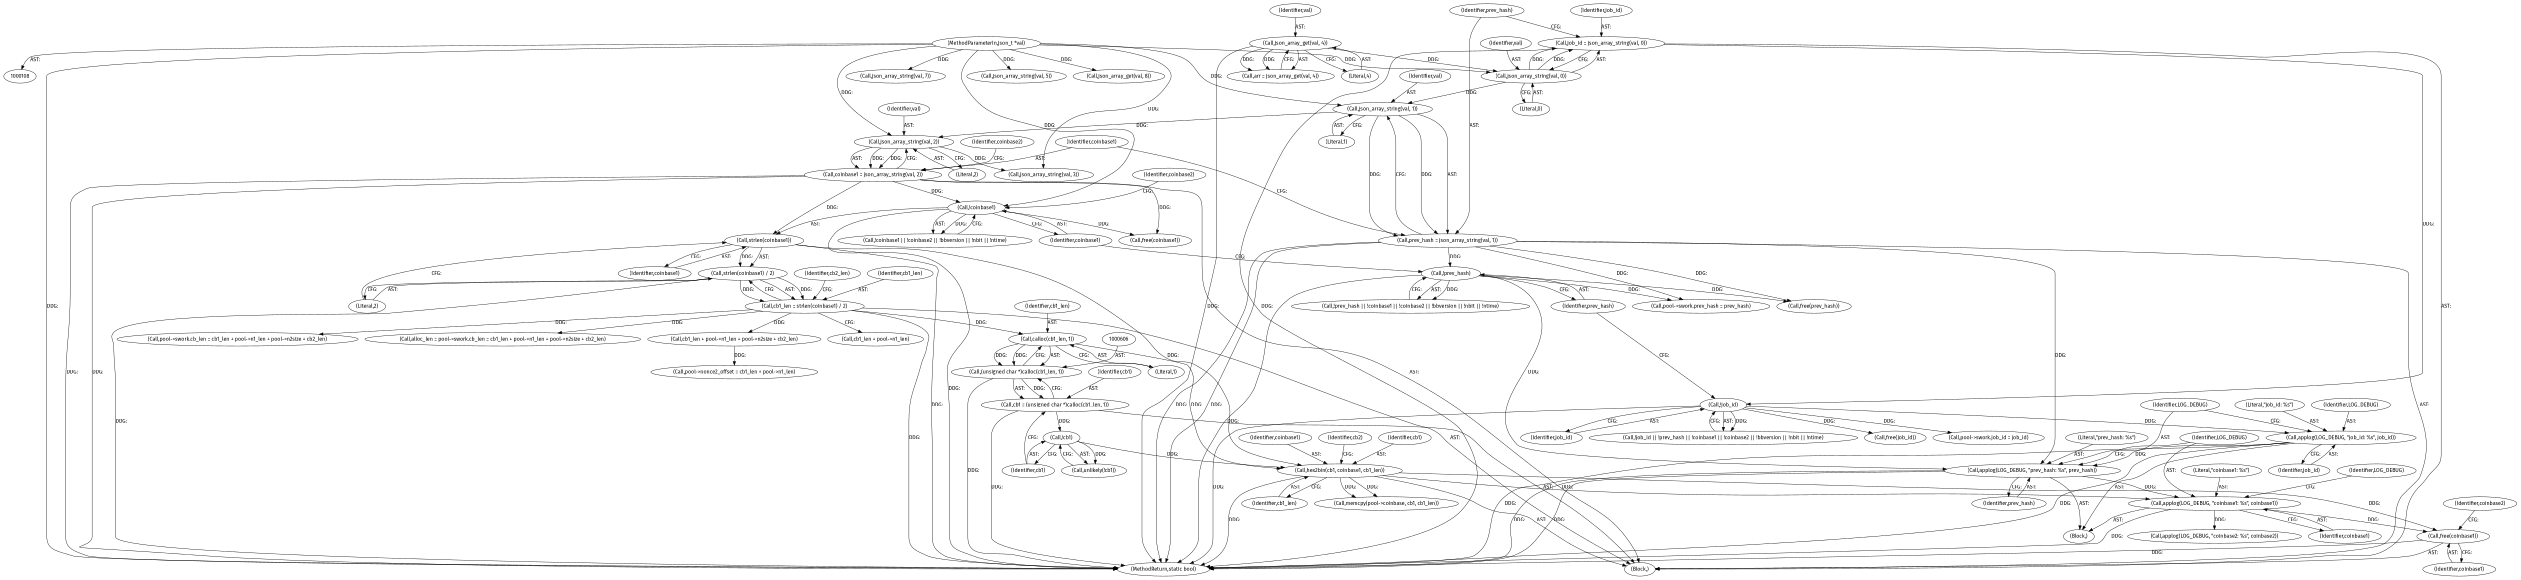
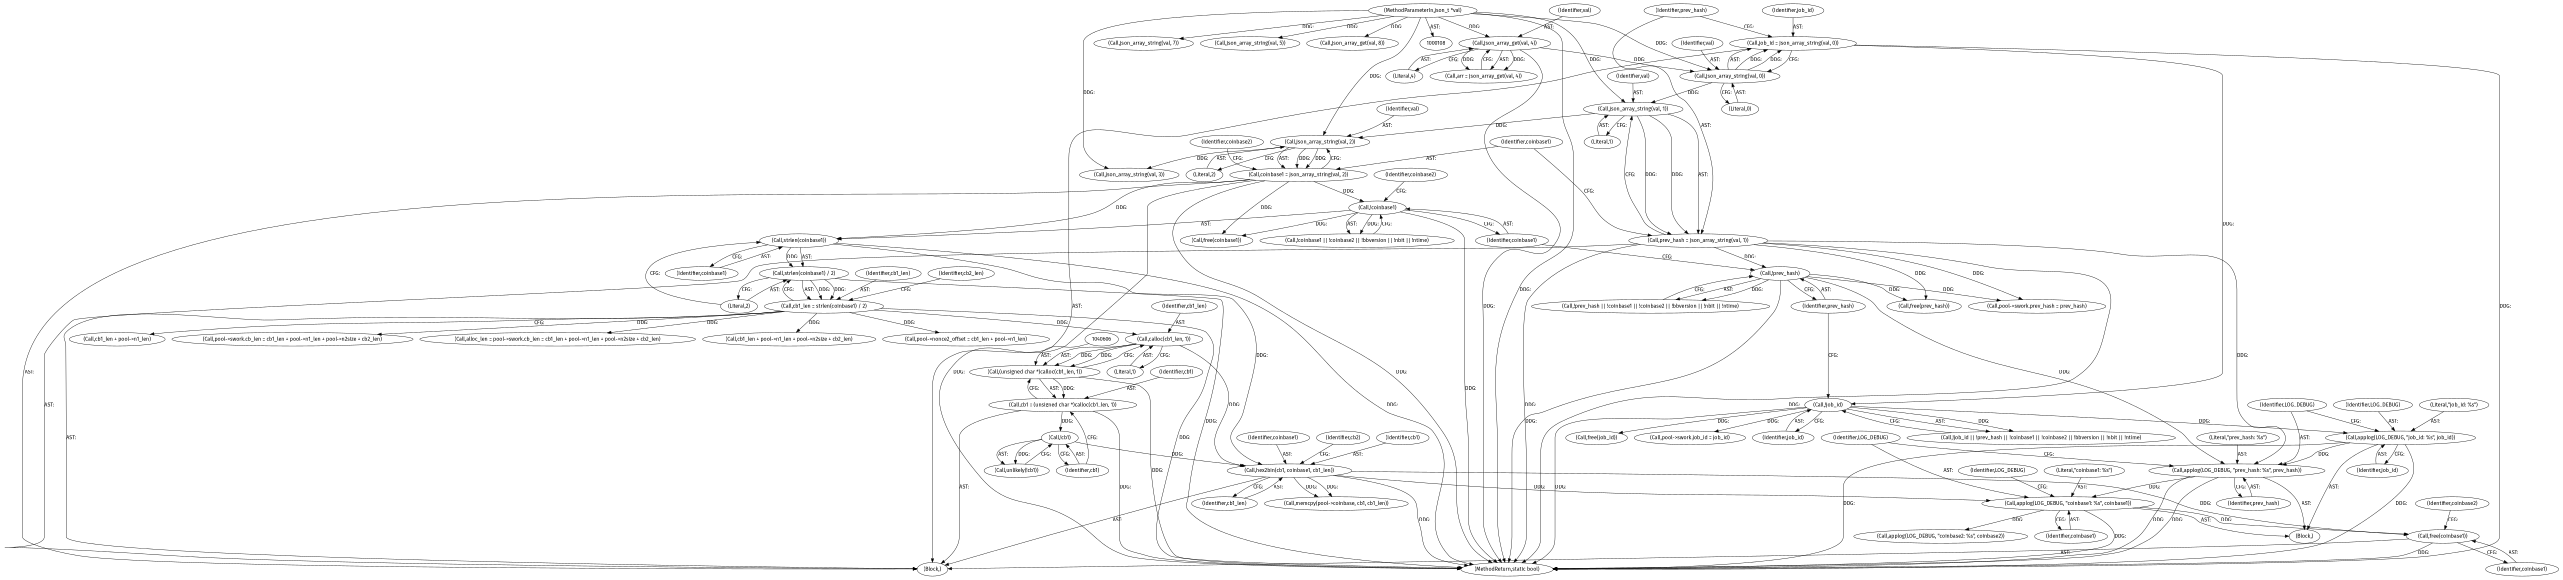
  digraph {
    fontname="Fira Sans"
    node [fontname="Fira Sans"]
    edge [fontname="Fira Sans"]
    n1 [label="(Call,free(coinbase1))"]
    n2 [label="(Identifier,coinbase1)"]
    n3 [label="(Block,)"]
    n4 [label="(MethodReturn,static bool)"]
    n5 [label="(Call,applog(LOG_DEBUG, \"coinbase1: %s\", coinbase1))"]
    n6 [label="(Call,applog(LOG_DEBUG, \"coinbase2: %s\", coinbase2))"]
    n7 [label="(Identifier,coinbase1)"]
    n8 [label="(Block,)"]
    n9 [label="(Call,applog(LOG_DEBUG, \"prev_hash: %s\", prev_hash))"]
    n10 [label="(Identifier,prev_hash)"]
    n11 [label="(Call,applog(LOG_DEBUG, \"job_id: %s\", job_id))"]
    n12 [label="(Identifier,job_id)"]
    n13 [label="(Call,!job_id)"]
    n14 [label="(Call,pool->swork.job_id = job_id)"]
    n15 [label="(Identifier,job_id)"]
    n16 [label="(Call,!job_id || !prev_hash || !coinbase1 || !coinbase2 || !bbversion || !nbit || !ntime)"]
    n17 [label="(Call,free(job_id))"]
    n18 [label="(Call,job_id = json_array_string(val, 0))"]
    n19 [label="(Call,json_array_string(val, 0))"]
    n20 [label="(Call,json_array_string(val, 1))"]
    n21 [label="(Literal,0)"]
    n22 [label="(Call,json_array_string(val, 2))"]
    n23 [label="(Call,prev_hash = json_array_string(val, 1))"]
    n24 [label="(Literal,1)"]
    n25 [label="(Call,json_array_get(val, 4))"]
    n26 [label="(Call,arr = json_array_get(val, 4))"]
    n27 [label="(Literal,4)"]
    n28 [label="(MethodParameterIn,json_t *val)"]
    n29 [label="(Call,json_array_string(val, 7))"]
    n30 [label="(Call,json_array_string(val, 3))"]
    n31 [label="(Call,json_array_string(val, 5))"]
    n32 [label="(Call,json_array_get(val, 8))"]
    1000108
    n34 [label="(Call,coinbase1 = json_array_string(val, 2))"]
    n35 [label="(Literal,2)"]
    n36 [label="(Call,!prev_hash)"]
    n37 [label="(Call,!prev_hash || !coinbase1 || !coinbase2 || !bbversion || !nbit || !ntime)"]
    n38 [label="(Call,free(prev_hash))"]
    n39 [label="(Identifier,prev_hash)"]
    n40 [label="(Call,pool->swork.prev_hash = prev_hash)"]
    n41 [label="(Call,hex2bin(cb1, coinbase1, cb1_len))"]
    n42 [label="(Identifier,cb1_len)"]
    n43 [label="(Call,memcpy(pool->coinbase, cb1, cb1_len))"]
    n44 [label="(Call,!cb1)"]
    n45 [label="(Identifier,cb1)"]
    n46 [label="(Call,unlikely(!cb1))"]
    n47 [label="(Call,cb1 = (unsigned char *)calloc(cb1_len, 1))"]
    n48 [label="(Call,(unsigned char *)calloc(cb1_len, 1))"]
    n49 [label="(Call,calloc(cb1_len, 1))"]
    n50 [label="(Literal,1)"]
    n51 [label="(Call,cb1_len = strlen(coinbase1) / 2)"]
    n52 [label="(Call,strlen(coinbase1) / 2)"]
    n53 [label="(Call,cb1_len + pool->n1_len)"]
    n54 [label="(Call,pool->swork.cb_len = cb1_len + pool->n1_len + pool->n2size + cb2_len)"]
    n55 [label="(Call,alloc_len = pool->swork.cb_len = cb1_len + pool->n1_len + pool->n2size + cb2_len)"]
    n56 [label="(Call,cb1_len + pool->n1_len + pool->n2size + cb2_len)"]
    n57 [label="(Call,pool->nonce2_offset = cb1_len + pool->n1_len)"]
    n58 [label="(Literal,2)"]
    n59 [label="(Call,strlen(coinbase1))"]
    n60 [label="(Identifier,coinbase1)"]
    n61 [label="(Call,!coinbase1)"]
    n62 [label="(Call,!coinbase1 || !coinbase2 || !bbversion || !nbit || !ntime)"]
    n63 [label="(Identifier,coinbase1)"]
    n64 [label="(Call,free(coinbase1))"]
    n65 [label="(Literal,\"job_id: %s\")"]
    n66 [label="(Identifier,coinbase2)"]
    n67 [label="(Identifier,LOG_DEBUG)"]
    n68 [label="(Identifier,LOG_DEBUG)"]
    n69 [label="(Identifier,val)"]
    n70 [label="(Identifier,coinbase1)"]
    n71 [label="(Identifier,cb2_len)"]
    n72 [label="(Literal,\"prev_hash: %s\")"]
    n73 [label="(Identifier,val)"]
    n74 [label="(Identifier,job_id)"]
    n75 [label="(Identifier,LOG_DEBUG)"]
    n76 [label="(Identifier,coinbase1)"]
    n77 [label="(Identifier,coinbase2)"]
    n78 [label="(Identifier,cb2)"]
    n79 [label="(Identifier,cb1)"]
    n80 [label="(Identifier,coinbase2)"]
    n81 [label="(Identifier,val)"]
    n82 [label="(Literal,\"coinbase1: %s\")"]
    n83 [label="(Identifier,val)"]
    n84 [label="(Identifier,prev_hash)"]
    n85 [label="(Identifier,cb1_len)"]
    n86 [label="(Identifier,cb1)"]
    n87 [label="(Identifier,LOG_DEBUG)"]
    n88 [label="(Identifier,cb1_len)"]
-   1000606
+   1000606 [label=1040606]
    n1 -> n2 [label="CFG: "]
    n1 -> n3 [label="AST: "]
    n1 -> n4 [label="DDG: "]
    n2 -> n1 [label="AST: "]
    n5 -> n1 [label="DDG: "]
    n5 -> n4 [label="DDG: "]
    n5 -> n6 [label="DDG: "]
    n5 -> n7 [label="CFG: "]
    n5 -> n8 [label="AST: "]
    n7 -> n5 [label="AST: "]
    n9 -> n4 [label="DDG: "]
    n9 -> n4 [label="DDG: "]
    n9 -> n5 [label="DDG: "]
    n9 -> n8 [label="AST: "]
    n9 -> n10 [label="CFG: "]
    n10 -> n9 [label="AST: "]
    n11 -> n4 [label="DDG: "]
    n11 -> n4 [label="DDG: "]
    n11 -> n8 [label="AST: "]
    n11 -> n9 [label="DDG: "]
    n11 -> n12 [label="CFG: "]
    n12 -> n11 [label="AST: "]
    n13 -> n4 [label="DDG: "]
    n13 -> n11 [label="DDG: "]
    n13 -> n14 [label="DDG: "]
    n13 -> n15 [label="CFG: "]
    n13 -> n16 [label="AST: "]
    n13 -> n16 [label="DDG: "]
    n13 -> n17 [label="DDG: "]
    n15 -> n13 [label="AST: "]
    n16 -> n13 [label="CFG: "]
    n18 -> n3 [label="AST: "]
    n18 -> n4 [label="DDG: "]
    n18 -> n13 [label="DDG: "]
    n18 -> n19 [label="CFG: "]
    n19 -> n18 [label="AST: "]
    n19 -> n18 [label="DDG: "]
    n19 -> n18 [label="DDG: "]
    n19 -> n20 [label="DDG: "]
    n19 -> n21 [label="CFG: "]
    n20 -> n22 [label="DDG: "]
    n20 -> n23 [label="AST: "]
    n20 -> n23 [label="DDG: "]
    n20 -> n23 [label="DDG: "]
    n20 -> n24 [label="CFG: "]
    n21 -> n19 [label="AST: "]
    n22 -> n30 [label="DDG: "]
    n22 -> n34 [label="AST: "]
    n22 -> n34 [label="DDG: "]
    n22 -> n34 [label="DDG: "]
    n22 -> n35 [label="CFG: "]
    n23 -> n3 [label="AST: "]
    n23 -> n4 [label="DDG: "]
    n23 -> n4 [label="DDG: "]
    n23 -> n9 [label="DDG: "]
    n23 -> n20 [label="CFG: "]
    n23 -> n36 [label="DDG: "]
    n23 -> n38 [label="DDG: "]
    n23 -> n40 [label="DDG: "]
    n24 -> n20 [label="AST: "]
    n25 -> n4 [label="DDG: "]
    n25 -> n19 [label="DDG: "]
    n25 -> n26 [label="AST: "]
    n25 -> n26 [label="DDG: "]
    n25 -> n26 [label="DDG: "]
    n25 -> n27 [label="CFG: "]
    n26 -> n25 [label="CFG: "]
    n27 -> n25 [label="AST: "]
    n28 -> n4 [label="DDG: "]
    n28 -> n19 [label="DDG: "]
    n28 -> n20 [label="DDG: "]
    n28 -> n22 [label="DDG: "]
-   n28 -> n61 [label="DDG: "]
+   n28 -> n25 [label="DDG: "]
    n28 -> n29 [label="DDG: "]
    n28 -> n30 [label="DDG: "]
    n28 -> n31 [label="DDG: "]
    n28 -> n32 [label="DDG: "]
    n28 -> 1000108 [label="AST: "]
    n34 -> n3 [label="AST: "]
    n34 -> n4 [label="DDG: "]
    n34 -> n4 [label="DDG: "]
    n34 -> n22 [label="CFG: "]
    n34 -> n59 [label="DDG: "]
    n34 -> n61 [label="DDG: "]
    n34 -> n64 [label="DDG: "]
    n35 -> n22 [label="AST: "]
    n36 -> n4 [label="DDG: "]
    n36 -> n9 [label="DDG: "]
    n36 -> n37 [label="AST: "]
    n36 -> n37 [label="DDG: "]
    n36 -> n38 [label="DDG: "]
    n36 -> n39 [label="CFG: "]
    n36 -> n40 [label="DDG: "]
    n37 -> n36 [label="CFG: "]
    n39 -> n13 [label="CFG: "]
    n39 -> n36 [label="AST: "]
    n41 -> n1 [label="DDG: "]
    n41 -> n3 [label="AST: "]
    n41 -> n4 [label="DDG: "]
    n41 -> n5 [label="DDG: "]
    n41 -> n42 [label="CFG: "]
    n41 -> n43 [label="DDG: "]
    n41 -> n43 [label="DDG: "]
    n42 -> n41 [label="AST: "]
    n44 -> n41 [label="DDG: "]
    n44 -> n45 [label="CFG: "]
    n44 -> n46 [label="AST: "]
    n44 -> n46 [label="DDG: "]
    n45 -> n44 [label="AST: "]
    n45 -> n47 [label="CFG: "]
    n46 -> n44 [label="CFG: "]
    n47 -> n3 [label="AST: "]
    n47 -> n4 [label="DDG: "]
    n47 -> n44 [label="DDG: "]
    n47 -> n48 [label="CFG: "]
    n48 -> n4 [label="DDG: "]
    n48 -> n47 [label="AST: "]
    n48 -> n47 [label="DDG: "]
    n48 -> n49 [label="CFG: "]
    n49 -> n41 [label="DDG: "]
    n49 -> n48 [label="AST: "]
    n49 -> n48 [label="DDG: "]
    n49 -> n48 [label="DDG: "]
    n49 -> n50 [label="CFG: "]
    n50 -> n49 [label="AST: "]
    n51 -> n3 [label="AST: "]
    n51 -> n4 [label="DDG: "]
    n51 -> n49 [label="DDG: "]
    n51 -> n52 [label="CFG: "]
    n51 -> n53 [label="CFG: "]
    n51 -> n54 [label="DDG: "]
    n51 -> n55 [label="DDG: "]
    n51 -> n56 [label="DDG: "]
-   n56 -> n57 [label="DDG: "]
+   n51 -> n57 [label="DDG: "]
    n52 -> n4 [label="DDG: "]
    n52 -> n51 [label="AST: "]
    n52 -> n51 [label="DDG: "]
    n52 -> n51 [label="DDG: "]
    n52 -> n58 [label="CFG: "]
    n58 -> n52 [label="AST: "]
    n58 -> n59 [label="CFG: "]
    n59 -> n4 [label="DDG: "]
    n59 -> n41 [label="DDG: "]
    n59 -> n52 [label="AST: "]
    n59 -> n52 [label="DDG: "]
    n59 -> n60 [label="CFG: "]
    n60 -> n59 [label="AST: "]
    n61 -> n4 [label="DDG: "]
    n61 -> n59 [label="AST: "]
    n61 -> n62 [label="AST: "]
    n61 -> n62 [label="DDG: "]
    n61 -> n63 [label="CFG: "]
    n61 -> n64 [label="DDG: "]
    n62 -> n61 [label="CFG: "]
    n63 -> n36 [label="CFG: "]
    n63 -> n61 [label="AST: "]
    n65 -> n11 [label="AST: "]
    n66 -> n1 [label="CFG: "]
    n67 -> n9 [label="AST: "]
    n67 -> n11 [label="CFG: "]
    n68 -> n5 [label="AST: "]
    n68 -> n9 [label="CFG: "]
    n69 -> n25 [label="AST: "]
    n70 -> n23 [label="CFG: "]
    n70 -> n34 [label="AST: "]
    n71 -> n51 [label="CFG: "]
    n72 -> n9 [label="AST: "]
    n73 -> n20 [label="AST: "]
    n74 -> n18 [label="AST: "]
    n75 -> n11 [label="AST: "]
    n76 -> n41 [label="AST: "]
    n77 -> n61 [label="CFG: "]
    n78 -> n41 [label="CFG: "]
    n79 -> n41 [label="AST: "]
    n80 -> n34 [label="CFG: "]
    n81 -> n22 [label="AST: "]
    n82 -> n5 [label="AST: "]
    n83 -> n19 [label="AST: "]
    n84 -> n18 [label="CFG: "]
    n84 -> n23 [label="AST: "]
    n85 -> n51 [label="AST: "]
    n86 -> n47 [label="AST: "]
    n87 -> n5 [label="CFG: "]
    n88 -> n49 [label="AST: "]
    1000606 -> n48 [label="AST: "]
  }
